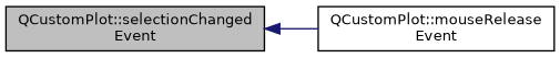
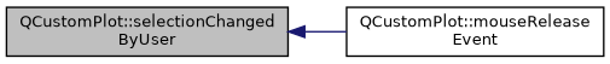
  digraph {
    rankdir=LR
    node [color=black fontname=Helvetica fontsize=10 shape=record style=filled]
-   n1 [fillcolor=grey75 fontcolor=black height=0.2 label="QCustomPlot::selectionChanged\lEvent" width=0.4]
+   n1 [fillcolor=grey75 fontcolor=black height=0.2 label="QCustomPlot::selectionChanged\lByUser" width=0.4]
    n2 [fillcolor=white height=0.2 label="QCustomPlot::mouseRelease\lEvent" width=0.4]
    n1 -> n2 [color=midnightblue dir=back fontname=Helvetica fontsize=10 labelfontname=Helvetica labelfontsize=10 style=solid]
  }
